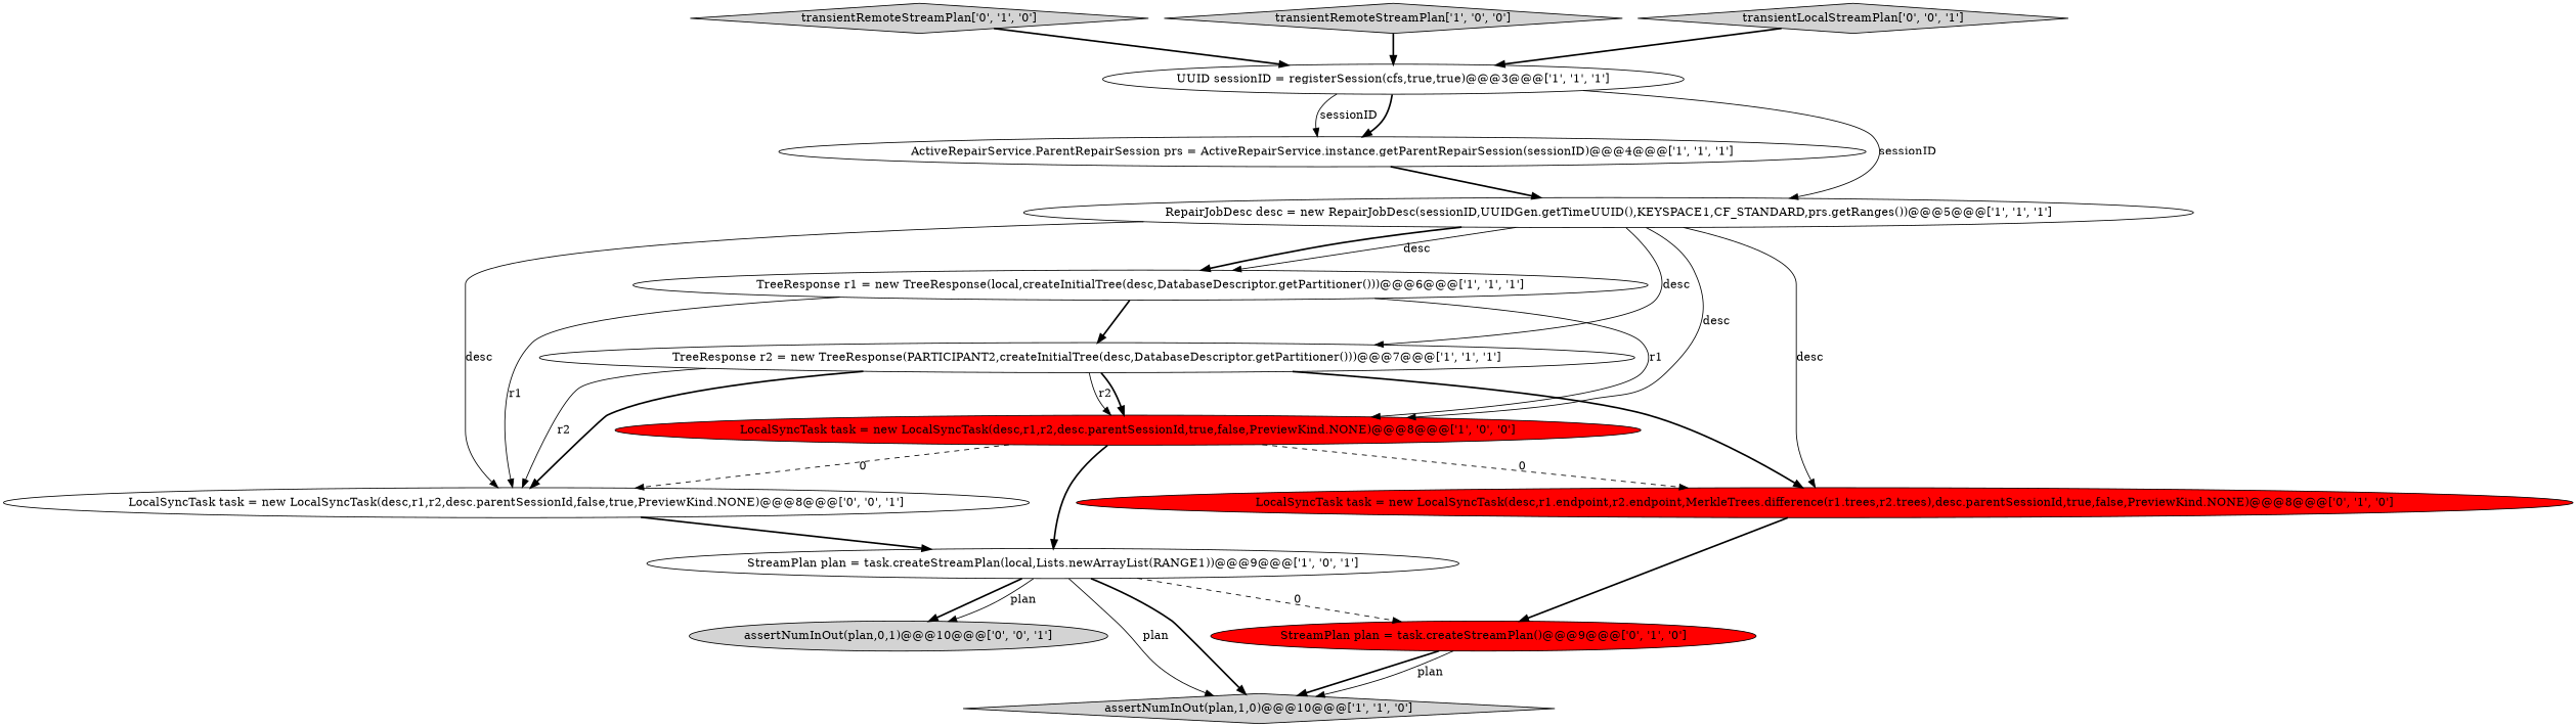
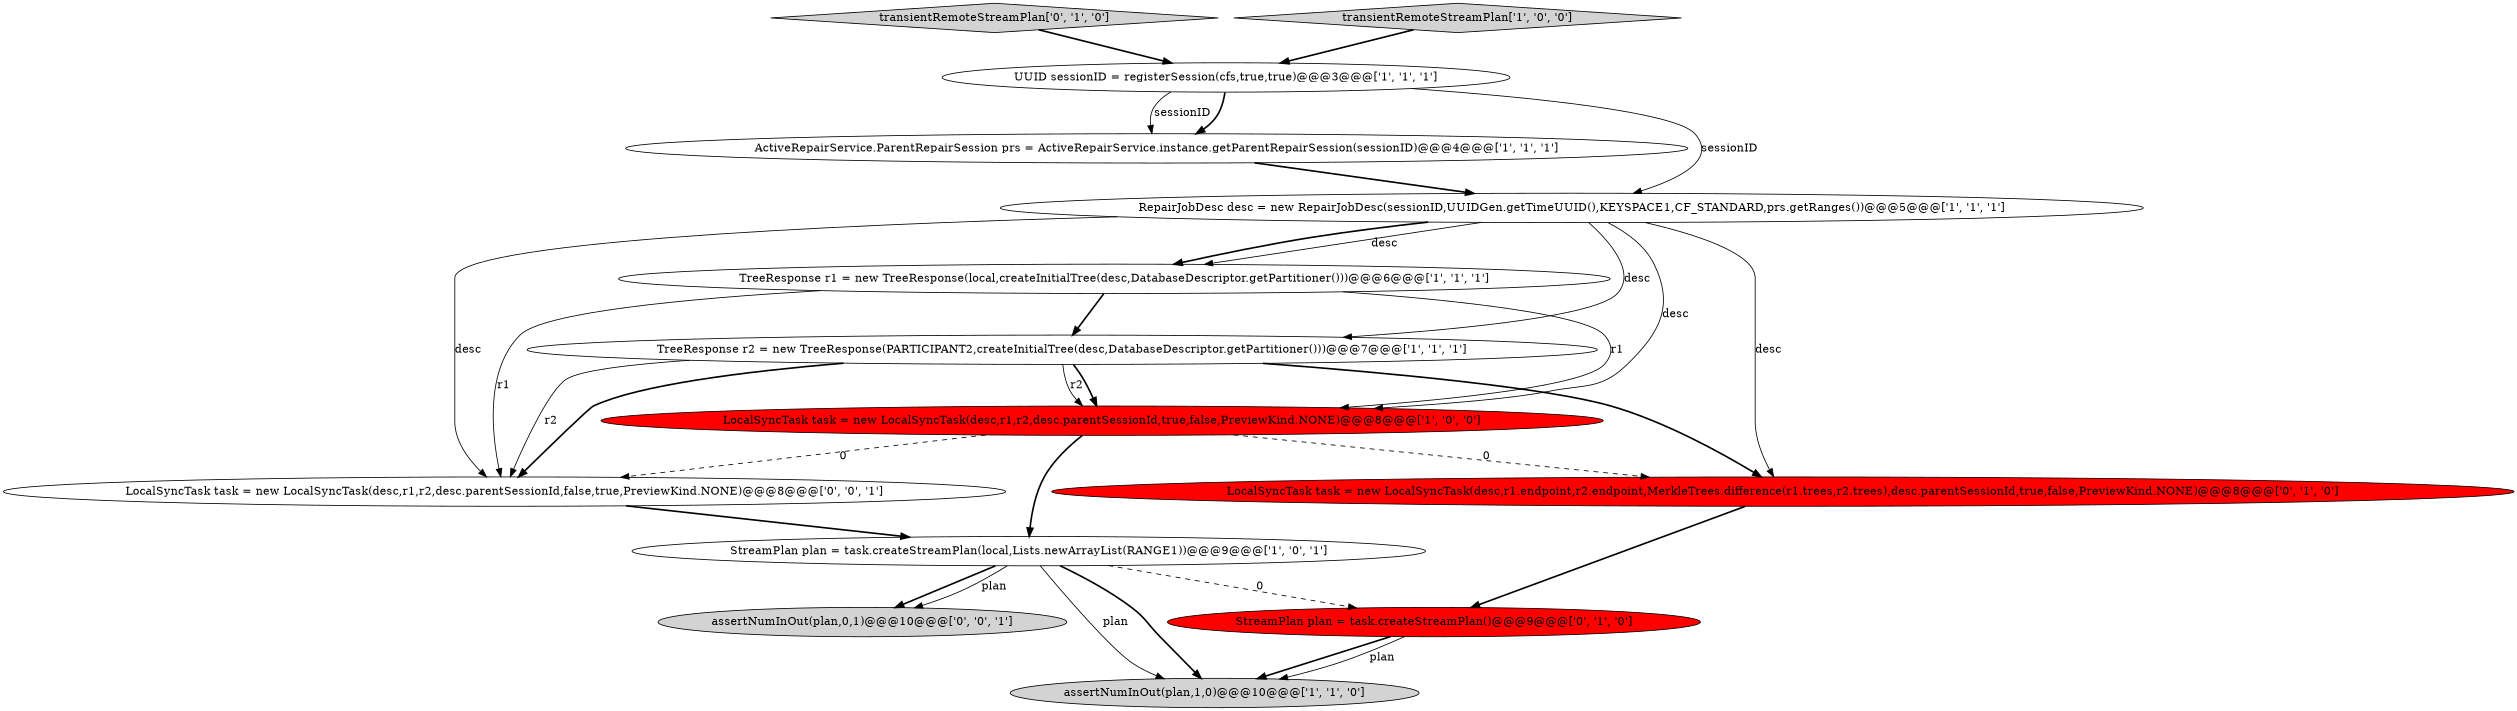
  digraph {
    node [fillcolor=white shape=ellipse style=filled]
    edge [style=bold]
    n1 [fillcolor=lightgray label="transientRemoteStreamPlan['0', '1', '0']" shape=diamond]
    n2 [label="UUID sessionID = registerSession(cfs,true,true)@@@3@@@['1', '1', '1']"]
    n3 [label="ActiveRepairService.ParentRepairSession prs = ActiveRepairService.instance.getParentRepairSession(sessionID)@@@4@@@['1', '1', '1']"]
    n4 [label="RepairJobDesc desc = new RepairJobDesc(sessionID,UUIDGen.getTimeUUID(),KEYSPACE1,CF_STANDARD,prs.getRanges())@@@5@@@['1', '1', '1']"]
    n5 [label="TreeResponse r2 = new TreeResponse(PARTICIPANT2,createInitialTree(desc,DatabaseDescriptor.getPartitioner()))@@@7@@@['1', '1', '1']"]
    n6 [label="LocalSyncTask task = new LocalSyncTask(desc,r1,r2,desc.parentSessionId,false,true,PreviewKind.NONE)@@@8@@@['0', '0', '1']"]
    n7 [fillcolor=red label="LocalSyncTask task = new LocalSyncTask(desc,r1.endpoint,r2.endpoint,MerkleTrees.difference(r1.trees,r2.trees),desc.parentSessionId,true,false,PreviewKind.NONE)@@@8@@@['0', '1', '0']"]
    n8 [fillcolor=red label="LocalSyncTask task = new LocalSyncTask(desc,r1,r2,desc.parentSessionId,true,false,PreviewKind.NONE)@@@8@@@['1', '0', '0']"]
    n9 [label="StreamPlan plan = task.createStreamPlan(local,Lists.newArrayList(RANGE1))@@@9@@@['1', '0', '1']"]
    n10 [fillcolor=red label="StreamPlan plan = task.createStreamPlan()@@@9@@@['0', '1', '0']"]
-   n11 [fillcolor=lightgray label="assertNumInOut(plan,1,0)@@@10@@@['1', '1', '0']" shape=diamond]
+   n11 [fillcolor=lightgray label="assertNumInOut(plan,1,0)@@@10@@@['1', '1', '0']"]
    n12 [fillcolor=lightgray label="assertNumInOut(plan,0,1)@@@10@@@['0', '0', '1']"]
    n13 [label="TreeResponse r1 = new TreeResponse(local,createInitialTree(desc,DatabaseDescriptor.getPartitioner()))@@@6@@@['1', '1', '1']"]
    n14 [fillcolor=lightgray label="transientRemoteStreamPlan['1', '0', '0']" shape=diamond]
-   n15 [fillcolor=lightgray label="transientLocalStreamPlan['0', '0', '1']" shape=diamond]
    n1 -> n2
    n2 -> n3
    n2 -> n3 [label=sessionID style=solid]
    n2 -> n4 [label=sessionID style=solid]
    n3 -> n4
    n4 -> n5 [label=desc style=solid]
    n4 -> n6 [label=desc style=solid]
    n4 -> n7 [label=desc style=solid]
    n4 -> n8 [label=desc style=solid]
    n4 -> n13 [label=desc style=solid]
    n4 -> n13
    n5 -> n6 [label=r2 style=solid]
    n5 -> n6
    n5 -> n7
    n5 -> n8 [label=r2 style=solid]
    n5 -> n8
    n6 -> n9
    n7 -> n10
    n8 -> n6 [label=0 style=dashed]
    n8 -> n7 [label=0 style=dashed]
    n8 -> n9
    n9 -> n10 [label=0 style=dashed]
    n9 -> n11 [label=plan style=solid]
    n9 -> n11
    n9 -> n12
    n9 -> n12 [label=plan style=solid]
    n10 -> n11
    n10 -> n11 [label=plan style=solid]
    n13 -> n5
    n13 -> n6 [label=r1 style=solid]
    n13 -> n8 [label=r1 style=solid]
    n14 -> n2
-   n15 -> n2
  }
